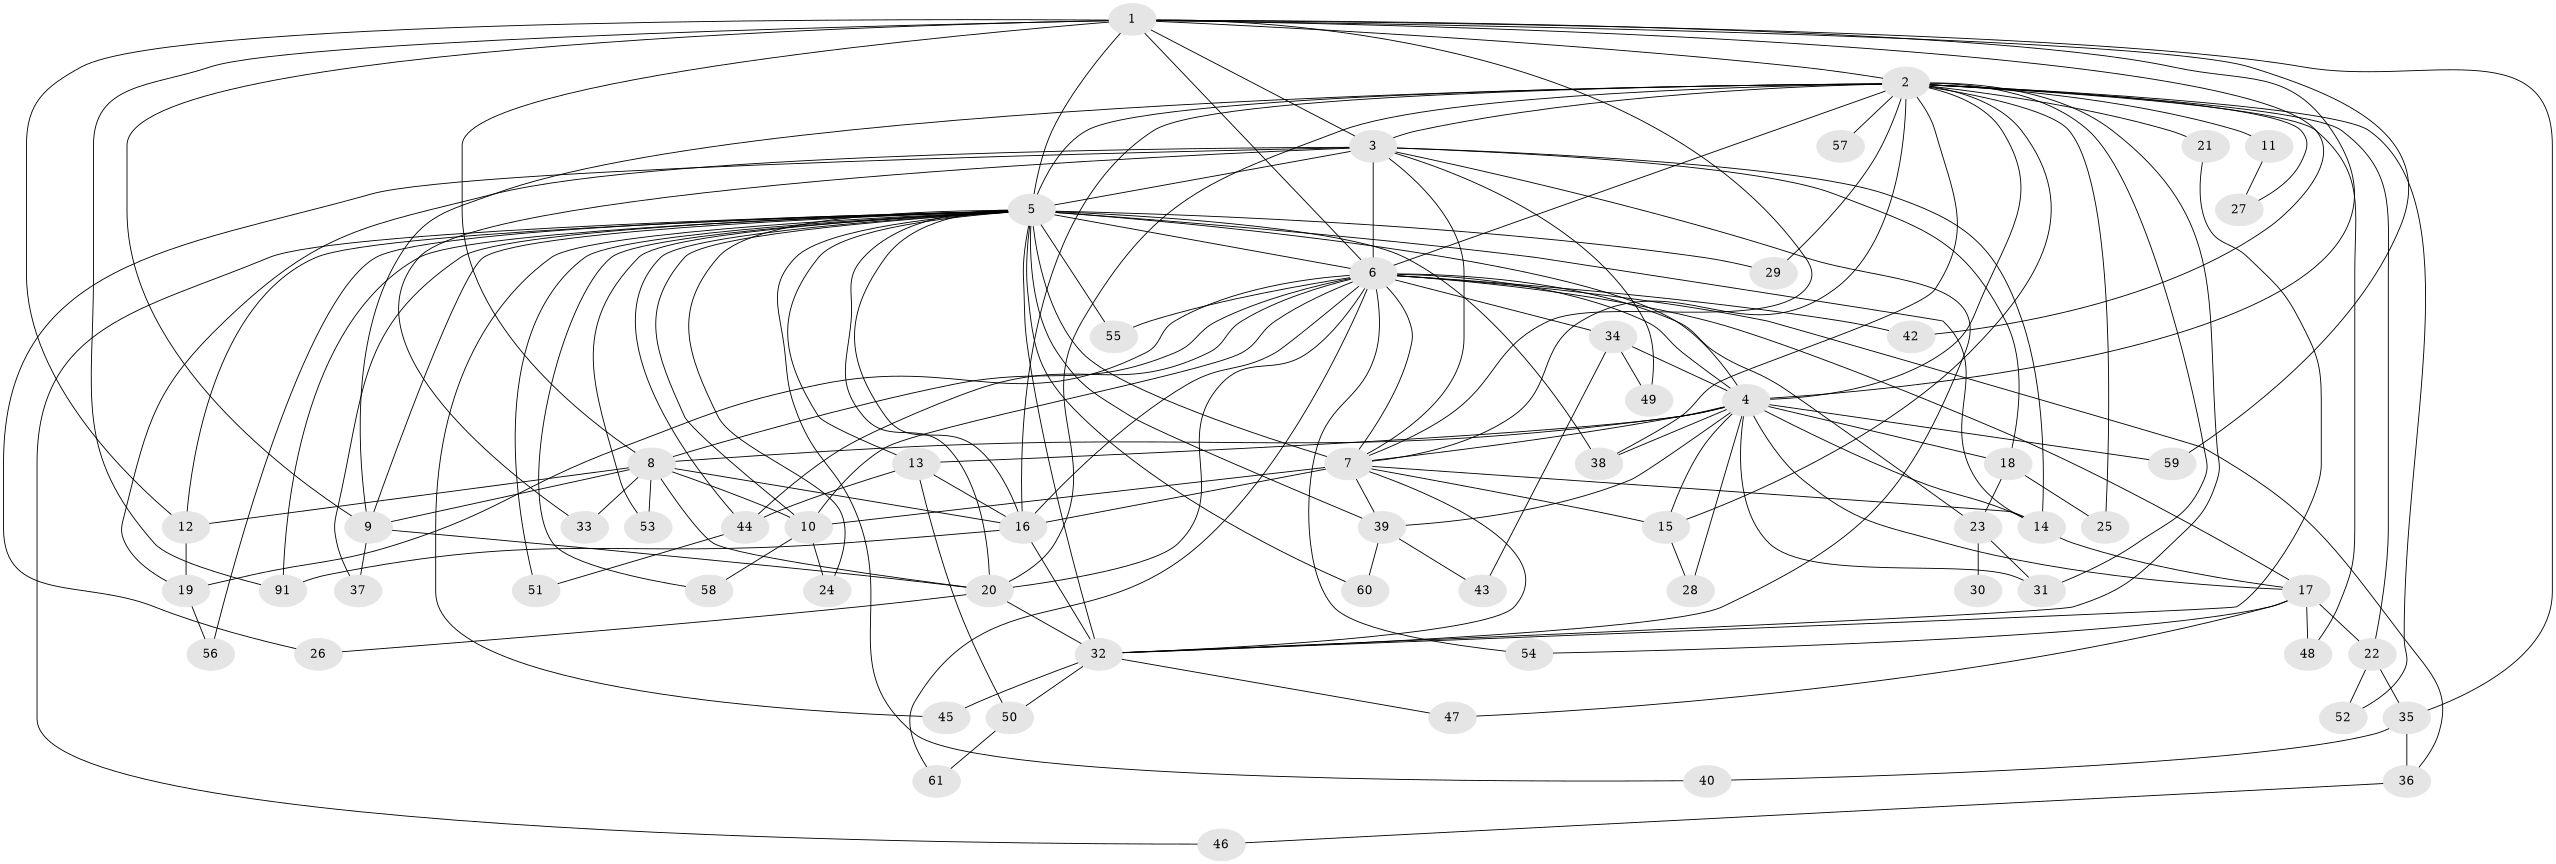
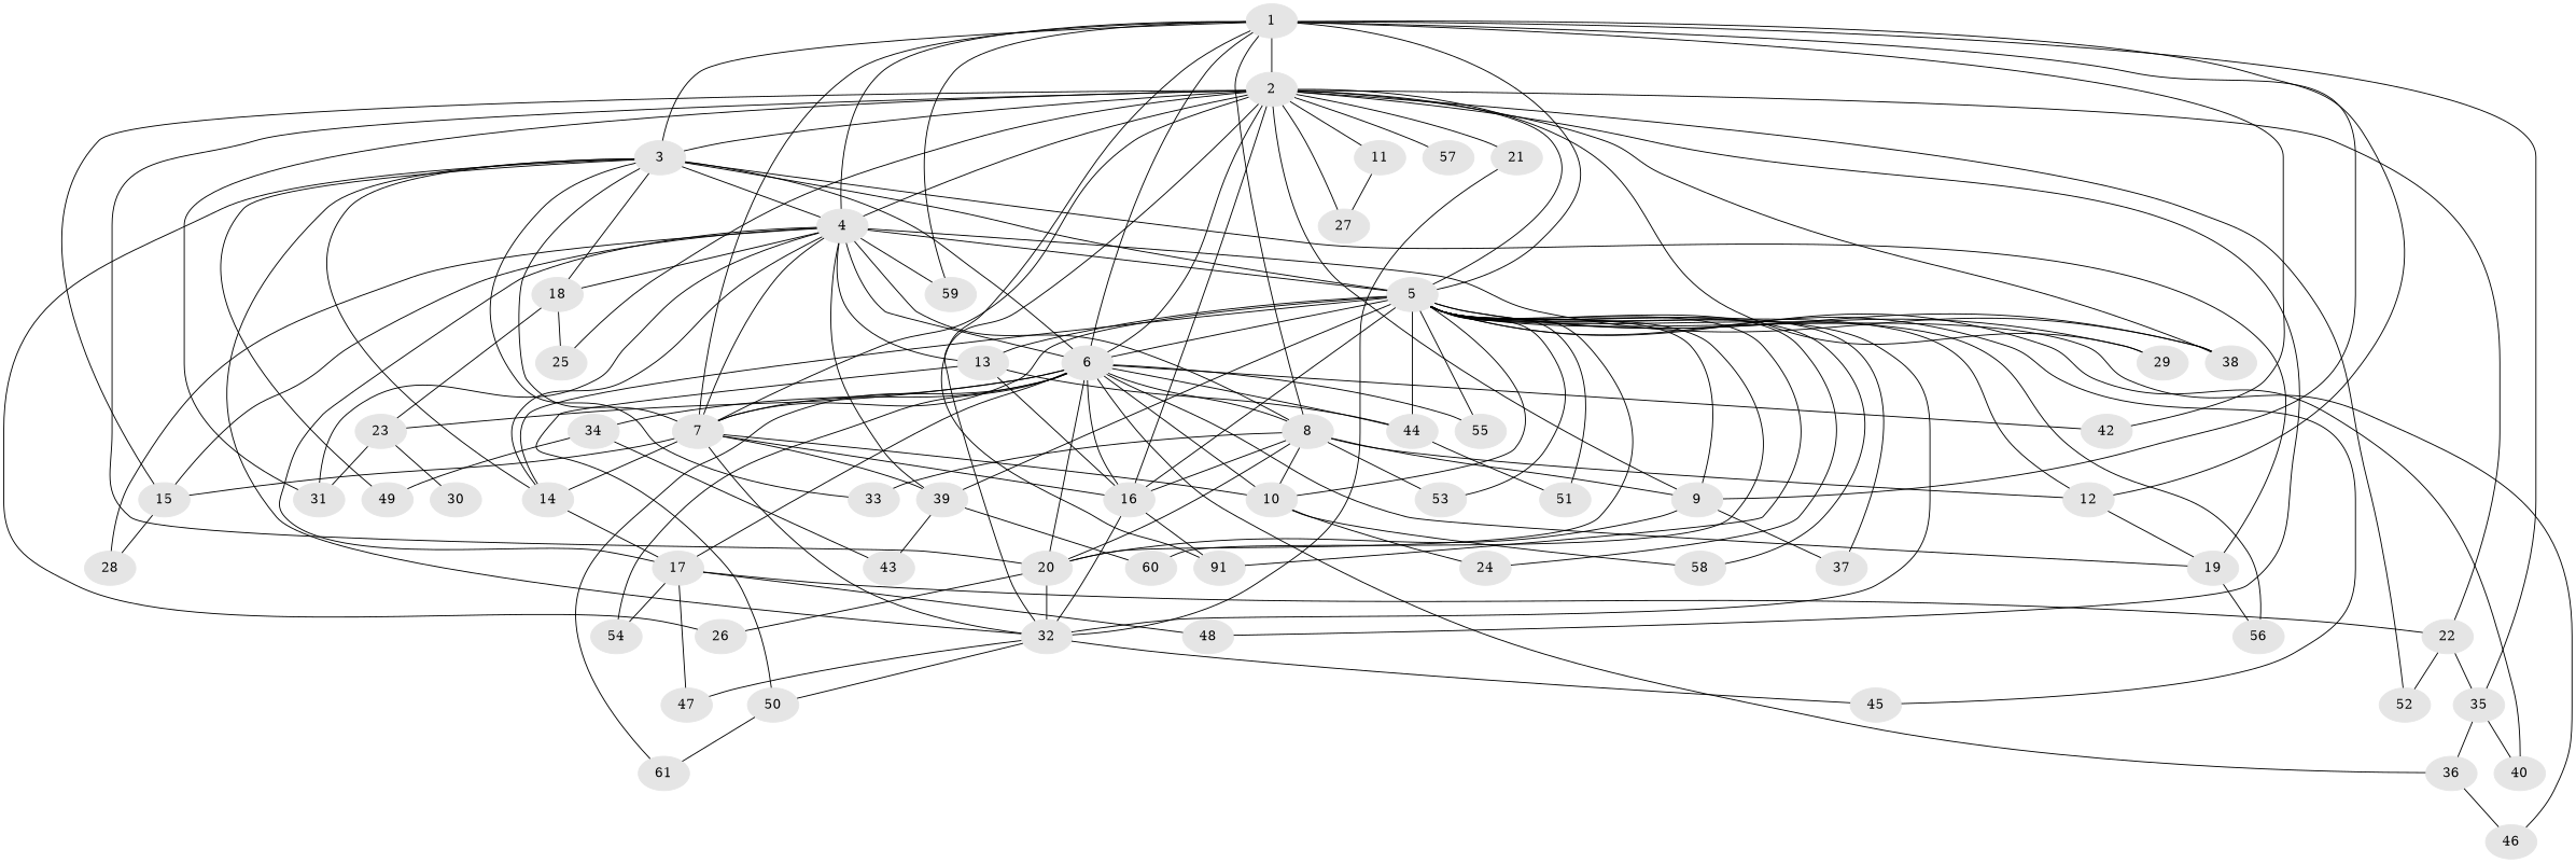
  graph {
    node [color=gray90 style=filled]
    edge [weight=1.0]
    1
    2
    3
    4
    5
    6
    7
    8
    9
    12
    35
    n12 [label=91]
    42
    59
    11
    15
    16
    20
    21
    22
    25
    27
    29
    31
    32
    38
    48
    52
    57
    14
    18
    19
    26
    33
    49
    13
    17
    28
    39
    10
    24
    37
    40
    44
    45
    46
    51
    53
    55
    56
    58
    60
    23
    34
    36
    54
    61
    50
    47
    43
    30
    1 -- 2 [weight=2.0]
    1 -- 3
    1 -- 4 [weight=3.0]
    1 -- 5 [weight=4.0]
    1 -- 6
    1 -- 7
    1 -- 8 [weight=2.0]
    1 -- 9 [weight=2.0]
    1 -- 12
    1 -- 35
    1 -- n12
    1 -- 42
    1 -- 59
    2 -- 3 [weight=2.0]
    2 -- 4 [weight=4.0]
    2 -- 5 [weight=6.0]
    2 -- 6 [weight=3.0]
    2 -- 7 [weight=2.0]
    2 -- 9
    2 -- 11
    2 -- 15
    2 -- 16
    2 -- 20
    2 -- 21 [weight=2.0]
    2 -- 22
    2 -- 25
    2 -- 27
    2 -- 29
    2 -- 31
    2 -- 32
    2 -- 38
    2 -- 48
    2 -- 52
    2 -- 57
-   34 -- 4 [weight=3.0]
+   3 -- 4 [weight=3.0]
    3 -- 5 [weight=4.0]
    3 -- 6 [weight=2.0]
    3 -- 7
    3 -- 32
    3 -- 14
    3 -- 18
    3 -- 19
    3 -- 26
    3 -- 33
    3 -- 49
    4 -- 5 [weight=4.0]
    4 -- 6 [weight=2.0]
    4 -- 7 [weight=3.0]
    4 -- 8 [weight=5.0]
    4 -- 59
    4 -- 15 [weight=2.0]
    4 -- 31
    4 -- 38
    4 -- 14
    4 -- 18
    4 -- 13
    4 -- 17
    4 -- 28
    4 -- 39 [weight=2.0]
    5 -- 6 [weight=3.0]
    5 -- 7 [weight=16.0]
    5 -- 9
    5 -- 12
    5 -- n12
    5 -- 16
    5 -- 20
    5 -- 29
    5 -- 32
    5 -- 38
    5 -- 14
    5 -- 13
    5 -- 39 [weight=2.0]
    5 -- 10 [weight=2.0]
    5 -- 24
    5 -- 37
    5 -- 40
    5 -- 44
    5 -- 45
    5 -- 46
    5 -- 51
    5 -- 53
    5 -- 55
    5 -- 56
    5 -- 58
    5 -- 60
    6 -- 7
    6 -- 8
    6 -- 42
    6 -- 16
    6 -- 20
    6 -- 19
    6 -- 17
    6 -- 10
    6 -- 44
    6 -- 55
    6 -- 23 [weight=2.0]
    6 -- 34
    6 -- 36
    6 -- 54
    6 -- 61
    7 -- 15 [weight=2.0]
    7 -- 16
    7 -- 32
    7 -- 14
    7 -- 39
    7 -- 10
    8 -- 9
    8 -- 12
    8 -- 16
    8 -- 20
    8 -- 33
    8 -- 10 [weight=2.0]
    8 -- 53
    9 -- 20
    9 -- 37
    12 -- 19
    35 -- 40
    35 -- 36
    11 -- 27
    15 -- 28
    16 -- n12
    16 -- 32
    20 -- 32 [weight=2.0]
    20 -- 26
    21 -- 32
    22 -- 35
    22 -- 52
    32 -- 45
    32 -- 50
    32 -- 47
    14 -- 17 [weight=2.0]
    18 -- 25
    18 -- 23
    19 -- 56
    13 -- 16
    13 -- 44
    13 -- 50
    17 -- 22
    17 -- 48
    17 -- 54
    17 -- 47
    39 -- 60
    39 -- 43
    10 -- 24
    10 -- 58
    44 -- 51
    23 -- 31
    23 -- 30
    34 -- 49
    34 -- 43
    36 -- 46
    50 -- 61
  }
